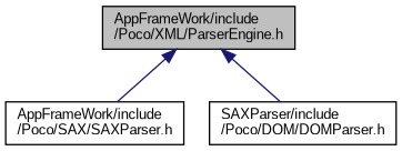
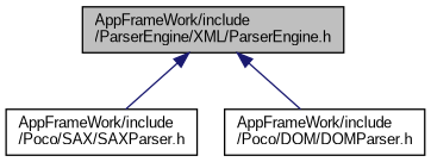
  digraph {
    fontname="Liberation Sans"
    node [color=black fillcolor=white fontname="Liberation Sans" fontsize=10 shape=record style=filled]
    edge [color=midnightblue dir=back fontname="Liberation Sans" fontsize=10 labelfontname=Helvetica labelfontsize=10 style=solid]
-   n1 [fillcolor=grey75 fontcolor=black height=0.2 label="AppFrameWork/include\l/Poco/XML/ParserEngine.h" width=0.4]
+   n1 [fillcolor=grey75 fontcolor=black height=0.2 label="AppFrameWork/include\l/ParserEngine/XML/ParserEngine.h" width=0.4]
    n2 [height=0.2 label="AppFrameWork/include\l/Poco/SAX/SAXParser.h" width=0.4]
-   n3 [height=0.2 label="SAXParser/include\l/Poco/DOM/DOMParser.h" width=0.4]
+   n3 [height=0.2 label="AppFrameWork/include\l/Poco/DOM/DOMParser.h" width=0.4]
    n1 -> n2
    n1 -> n3
  }
